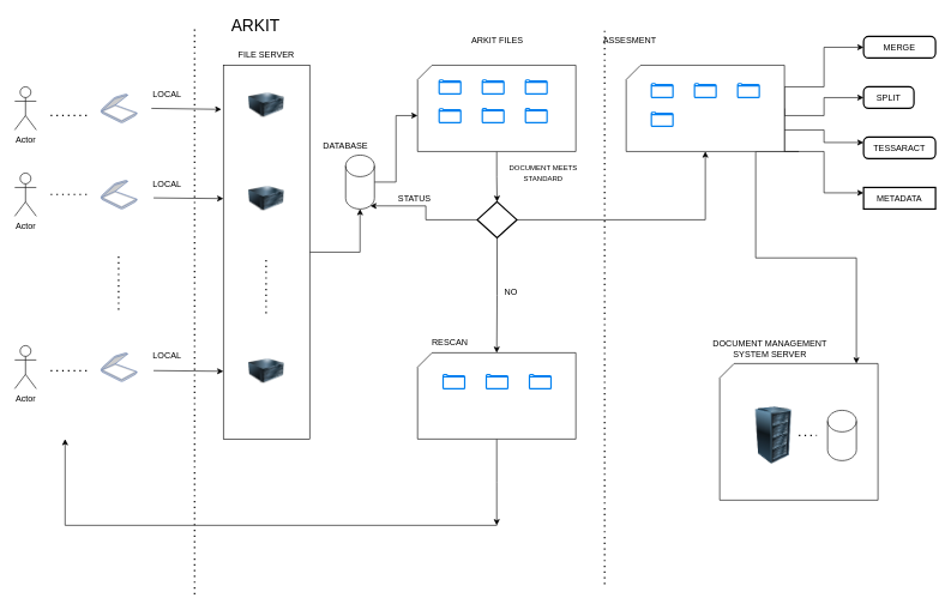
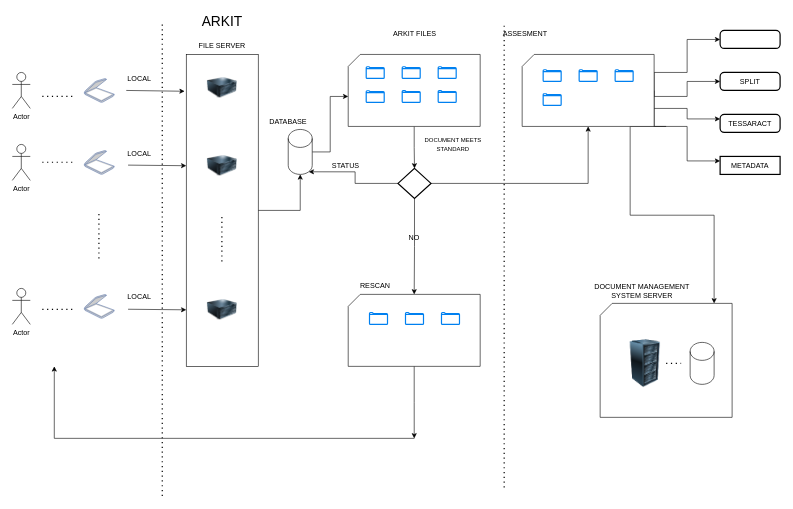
  <mxCell id="0" />
  <mxCell id="1" parent="0" />
  <mxCell id="2" value="" style="endArrow=none;dashed=1;html=1;dashPattern=1 3;strokeWidth=2;rounded=0;" parent="1" edge="1"><mxGeometry width="50" height="50" relative="1" as="geometry"><mxPoint x="270" y="826" as="sourcePoint" /><mxPoint x="270" y="40" as="targetPoint" /></mxGeometry></mxCell>
  <mxCell id="3" value="" style="fontColor=#0066CC;verticalAlign=top;verticalLabelPosition=bottom;labelPosition=center;align=center;html=1;outlineConnect=0;fillColor=#CCCCCC;strokeColor=#6881B3;gradientColor=none;gradientDirection=north;strokeWidth=2;shape=mxgraph.networks.scanner;" parent="1" vertex="1"><mxGeometry x="140" y="130" width="50" height="40" as="geometry" /></mxCell>
  <mxCell id="4" value="" style="fontColor=#0066CC;verticalAlign=top;verticalLabelPosition=bottom;labelPosition=center;align=center;html=1;outlineConnect=0;fillColor=#CCCCCC;strokeColor=#6881B3;gradientColor=none;gradientDirection=north;strokeWidth=2;shape=mxgraph.networks.scanner;" parent="1" vertex="1"><mxGeometry x="140" y="250" width="50" height="40" as="geometry" /></mxCell>
  <mxCell id="5" value="" style="endArrow=none;dashed=1;html=1;dashPattern=1 3;strokeWidth=2;rounded=0;" parent="1" edge="1"><mxGeometry width="50" height="50" relative="1" as="geometry"><mxPoint x="164.41" y="430" as="sourcePoint" /><mxPoint x="164.41" y="350" as="targetPoint" /></mxGeometry></mxCell>
  <mxCell id="6" value="" style="fontColor=#0066CC;verticalAlign=top;verticalLabelPosition=bottom;labelPosition=center;align=center;html=1;outlineConnect=0;fillColor=#CCCCCC;strokeColor=#6881B3;gradientColor=none;gradientDirection=north;strokeWidth=2;shape=mxgraph.networks.scanner;" parent="1" vertex="1"><mxGeometry x="140" y="490" width="50" height="40" as="geometry" /></mxCell>
  <mxCell id="7" value="Actor" style="shape=umlActor;verticalLabelPosition=bottom;verticalAlign=top;html=1;outlineConnect=0;" parent="1" vertex="1"><mxGeometry x="20" y="120" width="30" height="60" as="geometry" /></mxCell>
  <mxCell id="8" value="Actor" style="shape=umlActor;verticalLabelPosition=bottom;verticalAlign=top;html=1;outlineConnect=0;" parent="1" vertex="1"><mxGeometry x="20" y="240" width="30" height="60" as="geometry" /></mxCell>
  <mxCell id="9" value="Actor" style="shape=umlActor;verticalLabelPosition=bottom;verticalAlign=top;html=1;outlineConnect=0;" parent="1" vertex="1"><mxGeometry x="20" y="480" width="30" height="60" as="geometry" /></mxCell>
  <mxCell id="10" style="edgeStyle=orthogonalEdgeStyle;rounded=0;orthogonalLoop=1;jettySize=auto;html=1;entryX=0.5;entryY=1;entryDx=0;entryDy=0;entryPerimeter=0;" parent="1" source="11" target="46" edge="1"><mxGeometry relative="1" as="geometry" /></mxCell>
  <mxCell id="11" value="" style="rounded=0;whiteSpace=wrap;html=1;" parent="1" vertex="1"><mxGeometry x="310" y="90" width="120" height="520" as="geometry" /></mxCell>
- <mxCell id="12" value="&lt;font style=&quot;font-size: 23px;&quot;&gt;ARKIT&lt;/font&gt;" style="text;html=1;strokeColor=none;fillColor=none;align=center;verticalAlign=middle;whiteSpace=wrap;rounded=0;" parent="1" vertex="1"><mxGeometry x="325" y="20" width="60" height="30" as="geometry" /></mxCell>
+ <mxCell id="12" value="&lt;font style=&quot;font-size: 23px;&quot;&gt;ARKIT&lt;/font&gt;" style="text;html=1;strokeColor=none;fillColor=none;align=center;verticalAlign=middle;whiteSpace=wrap;rounded=0;" parent="1" vertex="1"><mxGeometry x="340" y="20" width="60" height="30" as="geometry" /></mxCell>
  <mxCell id="13" style="edgeStyle=orthogonalEdgeStyle;rounded=0;orthogonalLoop=1;jettySize=auto;html=1;exitX=0.5;exitY=1;exitDx=0;exitDy=0;exitPerimeter=0;entryX=0.5;entryY=0;entryDx=0;entryDy=0;entryPerimeter=0;" parent="1" source="14" target="25" edge="1"><mxGeometry relative="1" as="geometry" /></mxCell>
  <mxCell id="14" value="" style="verticalLabelPosition=bottom;verticalAlign=top;html=1;shape=card;whiteSpace=wrap;size=20;arcSize=12;" parent="1" vertex="1"><mxGeometry x="580" y="90" width="220" height="120" as="geometry" /></mxCell>
  <mxCell id="15" value="ARKIT FILES" style="text;html=1;strokeColor=none;fillColor=none;align=center;verticalAlign=middle;whiteSpace=wrap;rounded=0;" parent="1" vertex="1"><mxGeometry x="630.5" y="40" width="120" height="30" as="geometry" /></mxCell>
  <mxCell id="16" value="" style="html=1;verticalLabelPosition=bottom;align=center;labelBackgroundColor=#ffffff;verticalAlign=top;strokeWidth=2;strokeColor=#0080F0;shadow=0;dashed=0;shape=mxgraph.ios7.icons.folder;" parent="1" vertex="1"><mxGeometry x="610" y="110.5" width="30" height="19.5" as="geometry" /></mxCell>
  <mxCell id="17" value="" style="html=1;verticalLabelPosition=bottom;align=center;labelBackgroundColor=#ffffff;verticalAlign=top;strokeWidth=2;strokeColor=#0080F0;shadow=0;dashed=0;shape=mxgraph.ios7.icons.folder;" parent="1" vertex="1"><mxGeometry x="670" y="110.5" width="30" height="19.5" as="geometry" /></mxCell>
  <mxCell id="18" value="" style="html=1;verticalLabelPosition=bottom;align=center;labelBackgroundColor=#ffffff;verticalAlign=top;strokeWidth=2;strokeColor=#0080F0;shadow=0;dashed=0;shape=mxgraph.ios7.icons.folder;" parent="1" vertex="1"><mxGeometry x="730" y="110.5" width="30" height="19.5" as="geometry" /></mxCell>
  <mxCell id="19" value="" style="html=1;verticalLabelPosition=bottom;align=center;labelBackgroundColor=#ffffff;verticalAlign=top;strokeWidth=2;strokeColor=#0080F0;shadow=0;dashed=0;shape=mxgraph.ios7.icons.folder;" parent="1" vertex="1"><mxGeometry x="610" y="150.5" width="30" height="19.5" as="geometry" /></mxCell>
  <mxCell id="20" value="" style="html=1;verticalLabelPosition=bottom;align=center;labelBackgroundColor=#ffffff;verticalAlign=top;strokeWidth=2;strokeColor=#0080F0;shadow=0;dashed=0;shape=mxgraph.ios7.icons.folder;" parent="1" vertex="1"><mxGeometry x="670" y="150.25" width="30" height="19.5" as="geometry" /></mxCell>
  <mxCell id="21" value="" style="html=1;verticalLabelPosition=bottom;align=center;labelBackgroundColor=#ffffff;verticalAlign=top;strokeWidth=2;strokeColor=#0080F0;shadow=0;dashed=0;shape=mxgraph.ios7.icons.folder;" parent="1" vertex="1"><mxGeometry x="730" y="150.25" width="30" height="19.5" as="geometry" /></mxCell>
  <mxCell id="22" style="edgeStyle=orthogonalEdgeStyle;rounded=0;orthogonalLoop=1;jettySize=auto;html=1;exitX=0.5;exitY=1;exitDx=0;exitDy=0;exitPerimeter=0;entryX=0.5;entryY=0;entryDx=0;entryDy=0;entryPerimeter=0;" parent="1" source="25" target="27" edge="1"><mxGeometry relative="1" as="geometry" /></mxCell>
  <mxCell id="23" style="edgeStyle=orthogonalEdgeStyle;rounded=0;orthogonalLoop=1;jettySize=auto;html=1;exitX=1;exitY=0.5;exitDx=0;exitDy=0;exitPerimeter=0;entryX=0.5;entryY=1;entryDx=0;entryDy=0;entryPerimeter=0;" parent="1" source="25" target="33" edge="1"><mxGeometry relative="1" as="geometry" /></mxCell>
  <mxCell id="24" style="edgeStyle=orthogonalEdgeStyle;rounded=0;orthogonalLoop=1;jettySize=auto;html=1;exitX=0;exitY=0.5;exitDx=0;exitDy=0;exitPerimeter=0;entryX=0.855;entryY=1;entryDx=0;entryDy=-4.35;entryPerimeter=0;" edge="1" parent="1" source="25" target="46"><mxGeometry relative="1" as="geometry" /></mxCell>
  <mxCell id="25" value="" style="strokeWidth=2;html=1;shape=mxgraph.flowchart.decision;whiteSpace=wrap;" parent="1" vertex="1"><mxGeometry x="663" y="280" width="55" height="50" as="geometry" /></mxCell>
  <mxCell id="26" style="edgeStyle=orthogonalEdgeStyle;rounded=0;orthogonalLoop=1;jettySize=auto;html=1;exitX=0.5;exitY=1;exitDx=0;exitDy=0;exitPerimeter=0;" parent="1" source="27" edge="1"><mxGeometry relative="1" as="geometry"><mxPoint x="690.059" y="730" as="targetPoint" /></mxGeometry></mxCell>
  <mxCell id="27" value="" style="verticalLabelPosition=bottom;verticalAlign=top;html=1;shape=card;whiteSpace=wrap;size=20;arcSize=12;" parent="1" vertex="1"><mxGeometry x="580" y="490" width="220" height="120" as="geometry" /></mxCell>
  <mxCell id="28" style="edgeStyle=orthogonalEdgeStyle;rounded=0;orthogonalLoop=1;jettySize=auto;html=1;exitX=1;exitY=0.5;exitDx=0;exitDy=0;exitPerimeter=0;entryX=0;entryY=0.5;entryDx=0;entryDy=0;" parent="1" source="33" target="36" edge="1"><mxGeometry relative="1" as="geometry"><Array as="points"><mxPoint x="1090" y="160" /><mxPoint x="1145" y="160" /><mxPoint x="1145" y="135" /></Array></mxGeometry></mxCell>
  <mxCell id="29" style="edgeStyle=orthogonalEdgeStyle;rounded=0;orthogonalLoop=1;jettySize=auto;html=1;exitX=1;exitY=0.5;exitDx=0;exitDy=0;exitPerimeter=0;entryX=0;entryY=0.5;entryDx=0;entryDy=0;" parent="1" source="33" target="35" edge="1"><mxGeometry relative="1" as="geometry"><Array as="points"><mxPoint x="1090" y="120" /><mxPoint x="1145" y="120" /><mxPoint x="1145" y="65" /></Array></mxGeometry></mxCell>
  <mxCell id="30" style="edgeStyle=orthogonalEdgeStyle;rounded=0;orthogonalLoop=1;jettySize=auto;html=1;entryX=0;entryY=0.25;entryDx=0;entryDy=0;" parent="1" source="33" target="37" edge="1"><mxGeometry relative="1" as="geometry"><Array as="points"><mxPoint x="1145" y="180" /><mxPoint x="1145" y="197" /></Array></mxGeometry></mxCell>
  <mxCell id="31" style="edgeStyle=orthogonalEdgeStyle;rounded=0;orthogonalLoop=1;jettySize=auto;html=1;exitX=1;exitY=0.5;exitDx=0;exitDy=0;exitPerimeter=0;entryX=0;entryY=0.25;entryDx=0;entryDy=0;" parent="1" source="33" target="38" edge="1"><mxGeometry relative="1" as="geometry"><Array as="points"><mxPoint x="1090" y="210" /><mxPoint x="1145" y="210" /><mxPoint x="1145" y="267" /></Array></mxGeometry></mxCell>
  <mxCell id="32" style="edgeStyle=orthogonalEdgeStyle;rounded=0;orthogonalLoop=1;jettySize=auto;html=1;entryX=0.5;entryY=0;entryDx=0;entryDy=0;entryPerimeter=0;" parent="1" edge="1"><mxGeometry relative="1" as="geometry"><mxPoint x="1110" y="210" as="sourcePoint" /><mxPoint x="1190" y="505" as="targetPoint" /><Array as="points"><mxPoint x="1050" y="210" /><mxPoint x="1050" y="358" /><mxPoint x="1190" y="358" /></Array></mxGeometry></mxCell>
  <mxCell id="33" value="" style="verticalLabelPosition=bottom;verticalAlign=top;html=1;shape=card;whiteSpace=wrap;size=20;arcSize=12;" parent="1" vertex="1"><mxGeometry x="870" y="90" width="220" height="120" as="geometry" /></mxCell>
  <mxCell id="34" value="" style="verticalLabelPosition=bottom;verticalAlign=top;html=1;shape=card;whiteSpace=wrap;size=20;arcSize=12;" parent="1" vertex="1"><mxGeometry x="1000" y="505" width="220" height="190" as="geometry" /></mxCell>
  <mxCell id="35" value="" style="rounded=1;whiteSpace=wrap;html=1;absoluteArcSize=1;arcSize=14;strokeWidth=2;" parent="1" vertex="1"><mxGeometry x="1200" y="50" width="100" height="30" as="geometry" /></mxCell>
- <mxCell id="36" value="SPLIT" style="rounded=1;whiteSpace=wrap;html=1;absoluteArcSize=1;arcSize=14;strokeWidth=2;" parent="1" vertex="1"><mxGeometry x="1200" y="120" width="70" height="30" as="geometry" /></mxCell>
+ <mxCell id="36" value="SPLIT" style="rounded=1;whiteSpace=wrap;html=1;absoluteArcSize=1;arcSize=14;strokeWidth=2;" parent="1" vertex="1"><mxGeometry x="1200" y="120" width="100" height="30" as="geometry" /></mxCell>
  <mxCell id="37" value="TESSARACT" style="rounded=1;whiteSpace=wrap;html=1;absoluteArcSize=1;arcSize=14;strokeWidth=2;" parent="1" vertex="1"><mxGeometry x="1200" y="190" width="100" height="30" as="geometry" /></mxCell>
  <mxCell id="38" value="METADATA" style="whiteSpace=wrap;html=1;absoluteArcSize=1;arcSize=14;strokeWidth=2;rounded=0;" parent="1" vertex="1"><mxGeometry x="1200" y="260" width="100" height="30" as="geometry" /></mxCell>
  <mxCell id="39" value="ASSESMENT" style="text;html=1;strokeColor=none;fillColor=none;align=center;verticalAlign=middle;whiteSpace=wrap;rounded=0;" parent="1" vertex="1"><mxGeometry x="845" y="40" width="60" height="30" as="geometry" /></mxCell>
  <mxCell id="40" value="RESCAN" style="text;html=1;strokeColor=none;fillColor=none;align=center;verticalAlign=middle;whiteSpace=wrap;rounded=0;" parent="1" vertex="1"><mxGeometry x="595" y="460.5" width="60" height="30" as="geometry" /></mxCell>
  <mxCell id="41" value="FILE SERVER" style="text;html=1;strokeColor=none;fillColor=none;align=center;verticalAlign=middle;whiteSpace=wrap;rounded=0;" parent="1" vertex="1"><mxGeometry x="320" y="60" width="100" height="30" as="geometry" /></mxCell>
  <mxCell id="42" value="" style="image;html=1;image=img/lib/clip_art/computers/Server_128x128.png" parent="1" vertex="1"><mxGeometry x="345" y="120.5" width="50" height="49.5" as="geometry" /></mxCell>
  <mxCell id="43" value="" style="image;html=1;image=img/lib/clip_art/computers/Server_128x128.png" parent="1" vertex="1"><mxGeometry x="345" y="250.5" width="50" height="49.5" as="geometry" /></mxCell>
  <mxCell id="44" value="" style="image;html=1;image=img/lib/clip_art/computers/Server_128x128.png" parent="1" vertex="1"><mxGeometry x="345" y="490.5" width="50" height="49.5" as="geometry" /></mxCell>
  <mxCell id="45" style="edgeStyle=orthogonalEdgeStyle;rounded=0;orthogonalLoop=1;jettySize=auto;html=1;exitX=1;exitY=0.5;exitDx=0;exitDy=0;exitPerimeter=0;entryX=0;entryY=0;entryDx=0;entryDy=70;entryPerimeter=0;" parent="1" source="46" target="14" edge="1"><mxGeometry relative="1" as="geometry" /></mxCell>
  <mxCell id="46" value="" style="shape=cylinder3;whiteSpace=wrap;html=1;boundedLbl=1;backgroundOutline=1;size=15;" parent="1" vertex="1"><mxGeometry x="480" y="215" width="40" height="75" as="geometry" /></mxCell>
  <mxCell id="47" value="DATABASE" style="text;html=1;strokeColor=none;fillColor=none;align=center;verticalAlign=middle;whiteSpace=wrap;rounded=0;" parent="1" vertex="1"><mxGeometry x="460" y="195" width="40" height="15" as="geometry" /></mxCell>
  <mxCell id="48" value="DOCUMENT MANAGEMENT SYSTEM SERVER" style="text;html=1;strokeColor=none;fillColor=none;align=center;verticalAlign=middle;whiteSpace=wrap;rounded=0;" parent="1" vertex="1"><mxGeometry x="980" y="470" width="180" height="30" as="geometry" /></mxCell>
  <mxCell id="49" value="" style="image;html=1;image=img/lib/clip_art/computers/Server_Rack_128x128.png" parent="1" vertex="1"><mxGeometry x="1040" y="565" width="70" height="80" as="geometry" /></mxCell>
  <mxCell id="50" value="" style="shape=cylinder3;whiteSpace=wrap;html=1;boundedLbl=1;backgroundOutline=1;size=15;" parent="1" vertex="1"><mxGeometry x="1150" y="570" width="40" height="70" as="geometry" /></mxCell>
  <mxCell id="51" value="" style="endArrow=none;dashed=1;html=1;dashPattern=1 3;strokeWidth=2;rounded=0;" parent="1" edge="1"><mxGeometry width="50" height="50" relative="1" as="geometry"><mxPoint x="840" y="812" as="sourcePoint" /><mxPoint x="840" y="40" as="targetPoint" /></mxGeometry></mxCell>
  <mxCell id="52" value="" style="html=1;verticalLabelPosition=bottom;align=center;labelBackgroundColor=#ffffff;verticalAlign=top;strokeWidth=2;strokeColor=#0080F0;shadow=0;dashed=0;shape=mxgraph.ios7.icons.folder;" parent="1" vertex="1"><mxGeometry x="615.5" y="520.5" width="30" height="19.5" as="geometry" /></mxCell>
  <mxCell id="53" value="" style="html=1;verticalLabelPosition=bottom;align=center;labelBackgroundColor=#ffffff;verticalAlign=top;strokeWidth=2;strokeColor=#0080F0;shadow=0;dashed=0;shape=mxgraph.ios7.icons.folder;" parent="1" vertex="1"><mxGeometry x="675.5" y="520.5" width="30" height="19.5" as="geometry" /></mxCell>
  <mxCell id="54" value="" style="html=1;verticalLabelPosition=bottom;align=center;labelBackgroundColor=#ffffff;verticalAlign=top;strokeWidth=2;strokeColor=#0080F0;shadow=0;dashed=0;shape=mxgraph.ios7.icons.folder;" parent="1" vertex="1"><mxGeometry x="735.5" y="520.5" width="30" height="19.5" as="geometry" /></mxCell>
  <mxCell id="55" value="" style="html=1;verticalLabelPosition=bottom;align=center;labelBackgroundColor=#ffffff;verticalAlign=top;strokeWidth=2;strokeColor=#0080F0;shadow=0;dashed=0;shape=mxgraph.ios7.icons.folder;" parent="1" vertex="1"><mxGeometry x="905" y="115.5" width="30" height="19.5" as="geometry" /></mxCell>
  <mxCell id="56" value="" style="html=1;verticalLabelPosition=bottom;align=center;labelBackgroundColor=#ffffff;verticalAlign=top;strokeWidth=2;strokeColor=#0080F0;shadow=0;dashed=0;shape=mxgraph.ios7.icons.folder;" parent="1" vertex="1"><mxGeometry x="965" y="115.5" width="30" height="19.5" as="geometry" /></mxCell>
  <mxCell id="57" value="" style="html=1;verticalLabelPosition=bottom;align=center;labelBackgroundColor=#ffffff;verticalAlign=top;strokeWidth=2;strokeColor=#0080F0;shadow=0;dashed=0;shape=mxgraph.ios7.icons.folder;" parent="1" vertex="1"><mxGeometry x="1025" y="115.5" width="30" height="19.5" as="geometry" /></mxCell>
  <mxCell id="58" value="" style="html=1;verticalLabelPosition=bottom;align=center;labelBackgroundColor=#ffffff;verticalAlign=top;strokeWidth=2;strokeColor=#0080F0;shadow=0;dashed=0;shape=mxgraph.ios7.icons.folder;" parent="1" vertex="1"><mxGeometry x="905" y="155.5" width="30" height="19.5" as="geometry" /></mxCell>
  <mxCell id="59" value="&lt;font style=&quot;font-size: 10px;&quot;&gt;DOCUMENT MEETS STANDARD&lt;/font&gt;" style="text;html=1;strokeColor=none;fillColor=none;align=center;verticalAlign=middle;whiteSpace=wrap;rounded=0;" parent="1" vertex="1"><mxGeometry x="700" y="230" width="110" height="20" as="geometry" /></mxCell>
- <mxCell id="60" value="NO" style="text;html=1;strokeColor=none;fillColor=none;align=center;verticalAlign=middle;whiteSpace=wrap;rounded=0;" parent="1" vertex="1"><mxGeometry x="680" y="390" width="60" height="30" as="geometry" /></mxCell>
- <mxCell id="61" value="MERGE" style="text;html=1;strokeColor=none;fillColor=none;align=center;verticalAlign=middle;whiteSpace=wrap;rounded=0;" parent="1" vertex="1"><mxGeometry x="1220" y="50" width="60" height="30" as="geometry" /></mxCell>
+ <mxCell id="60" value="NO" style="text;html=1;strokeColor=none;fillColor=none;align=center;verticalAlign=middle;whiteSpace=wrap;rounded=0;" parent="1" vertex="1"><mxGeometry x="660" y="380" width="60" height="30" as="geometry" /></mxCell>
  <mxCell id="62" value="" style="endArrow=classic;html=1;rounded=0;" parent="1" edge="1"><mxGeometry width="50" height="50" relative="1" as="geometry"><mxPoint x="90" y="730" as="sourcePoint" /><mxPoint x="90" y="610" as="targetPoint" /></mxGeometry></mxCell>
  <mxCell id="63" value="" style="endArrow=none;html=1;rounded=0;" parent="1" edge="1"><mxGeometry width="50" height="50" relative="1" as="geometry"><mxPoint x="90" y="730" as="sourcePoint" /><mxPoint x="690.5" y="730" as="targetPoint" /></mxGeometry></mxCell>
  <mxCell id="64" value="" style="endArrow=none;dashed=1;html=1;dashPattern=1 3;strokeWidth=2;rounded=0;" parent="1" edge="1"><mxGeometry width="50" height="50" relative="1" as="geometry"><mxPoint x="70" y="160" as="sourcePoint" /><mxPoint x="120" y="160" as="targetPoint" /></mxGeometry></mxCell>
  <mxCell id="65" value="" style="endArrow=none;dashed=1;html=1;dashPattern=1 3;strokeWidth=2;rounded=0;" parent="1" edge="1"><mxGeometry width="50" height="50" relative="1" as="geometry"><mxPoint x="70" y="269.7" as="sourcePoint" /><mxPoint x="120" y="269.7" as="targetPoint" /></mxGeometry></mxCell>
  <mxCell id="66" value="" style="endArrow=none;dashed=1;html=1;dashPattern=1 3;strokeWidth=2;rounded=0;" parent="1" edge="1"><mxGeometry width="50" height="50" relative="1" as="geometry"><mxPoint x="70" y="514.95" as="sourcePoint" /><mxPoint x="120" y="514.95" as="targetPoint" /></mxGeometry></mxCell>
  <mxCell id="67" value="" style="endArrow=classic;html=1;rounded=0;entryX=-0.023;entryY=0.118;entryDx=0;entryDy=0;entryPerimeter=0;" parent="1" target="11" edge="1"><mxGeometry width="50" height="50" relative="1" as="geometry"><mxPoint x="210" y="150" as="sourcePoint" /><mxPoint x="270" y="130" as="targetPoint" /></mxGeometry></mxCell>
  <mxCell id="68" value="" style="endArrow=classic;html=1;rounded=0;entryX=-0.023;entryY=0.118;entryDx=0;entryDy=0;entryPerimeter=0;" parent="1" edge="1"><mxGeometry width="50" height="50" relative="1" as="geometry"><mxPoint x="213" y="274.5" as="sourcePoint" /><mxPoint x="310" y="275.5" as="targetPoint" /></mxGeometry></mxCell>
  <mxCell id="69" value="" style="endArrow=classic;html=1;rounded=0;entryX=-0.023;entryY=0.118;entryDx=0;entryDy=0;entryPerimeter=0;" parent="1" edge="1"><mxGeometry width="50" height="50" relative="1" as="geometry"><mxPoint x="213" y="514.75" as="sourcePoint" /><mxPoint x="310" y="515.75" as="targetPoint" /></mxGeometry></mxCell>
  <mxCell id="70" value="" style="endArrow=none;dashed=1;html=1;dashPattern=1 3;strokeWidth=2;rounded=0;" parent="1" edge="1"><mxGeometry width="50" height="50" relative="1" as="geometry"><mxPoint x="1110" y="604.88" as="sourcePoint" /><mxPoint x="1135" y="604.88" as="targetPoint" /></mxGeometry></mxCell>
  <mxCell id="71" value="" style="endArrow=none;dashed=1;html=1;dashPattern=1 3;strokeWidth=2;rounded=0;" parent="1" edge="1"><mxGeometry width="50" height="50" relative="1" as="geometry"><mxPoint x="369.41" y="435" as="sourcePoint" /><mxPoint x="369.41" y="355" as="targetPoint" /></mxGeometry></mxCell>
  <mxCell id="72" value="STATUS" style="text;html=1;strokeColor=none;fillColor=none;align=center;verticalAlign=middle;whiteSpace=wrap;rounded=0;" vertex="1" parent="1"><mxGeometry x="550" y="262.75" width="52" height="25" as="geometry" /></mxCell>
  <mxCell id="73" value="LOCAL" style="text;html=1;strokeColor=none;fillColor=none;align=center;verticalAlign=middle;whiteSpace=wrap;rounded=0;" vertex="1" parent="1"><mxGeometry x="202" y="115.5" width="60" height="30" as="geometry" /></mxCell>
  <mxCell id="74" value="LOCAL" style="text;html=1;strokeColor=none;fillColor=none;align=center;verticalAlign=middle;whiteSpace=wrap;rounded=0;" vertex="1" parent="1"><mxGeometry x="202" y="240" width="60" height="30" as="geometry" /></mxCell>
  <mxCell id="75" value="LOCAL" style="text;html=1;strokeColor=none;fillColor=none;align=center;verticalAlign=middle;whiteSpace=wrap;rounded=0;" vertex="1" parent="1"><mxGeometry x="202" y="480" width="60" height="30" as="geometry" /></mxCell>
